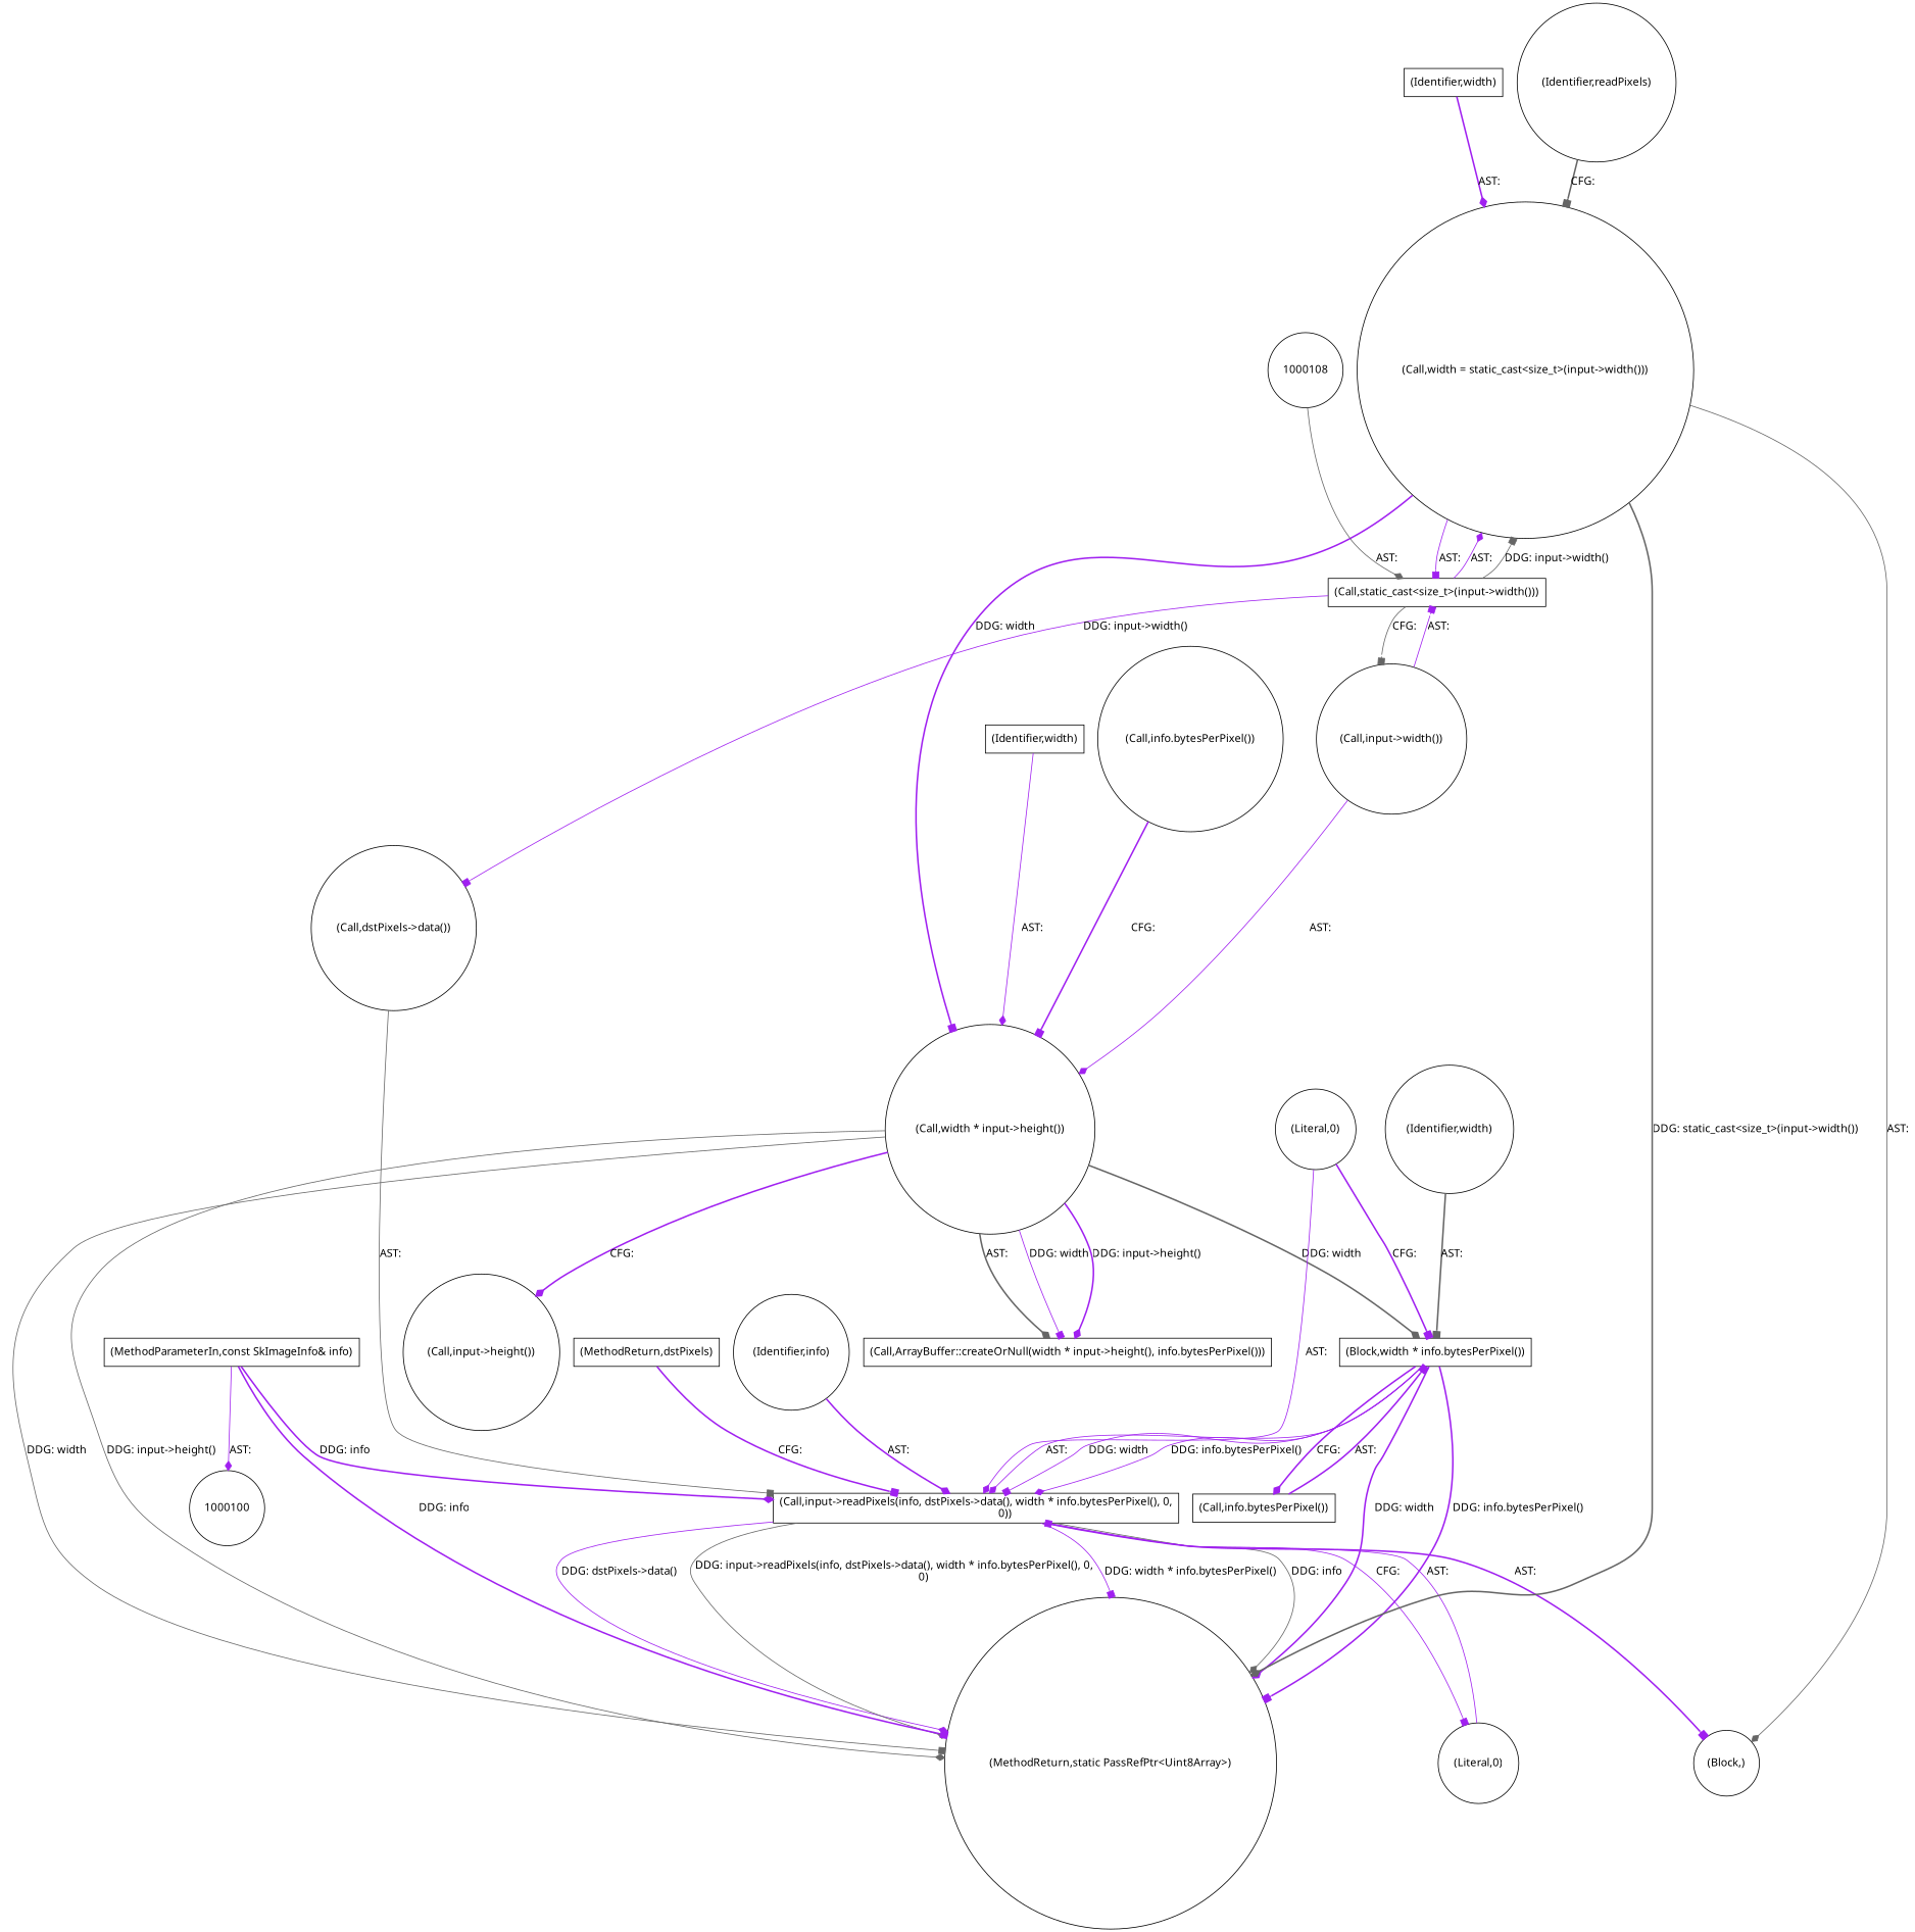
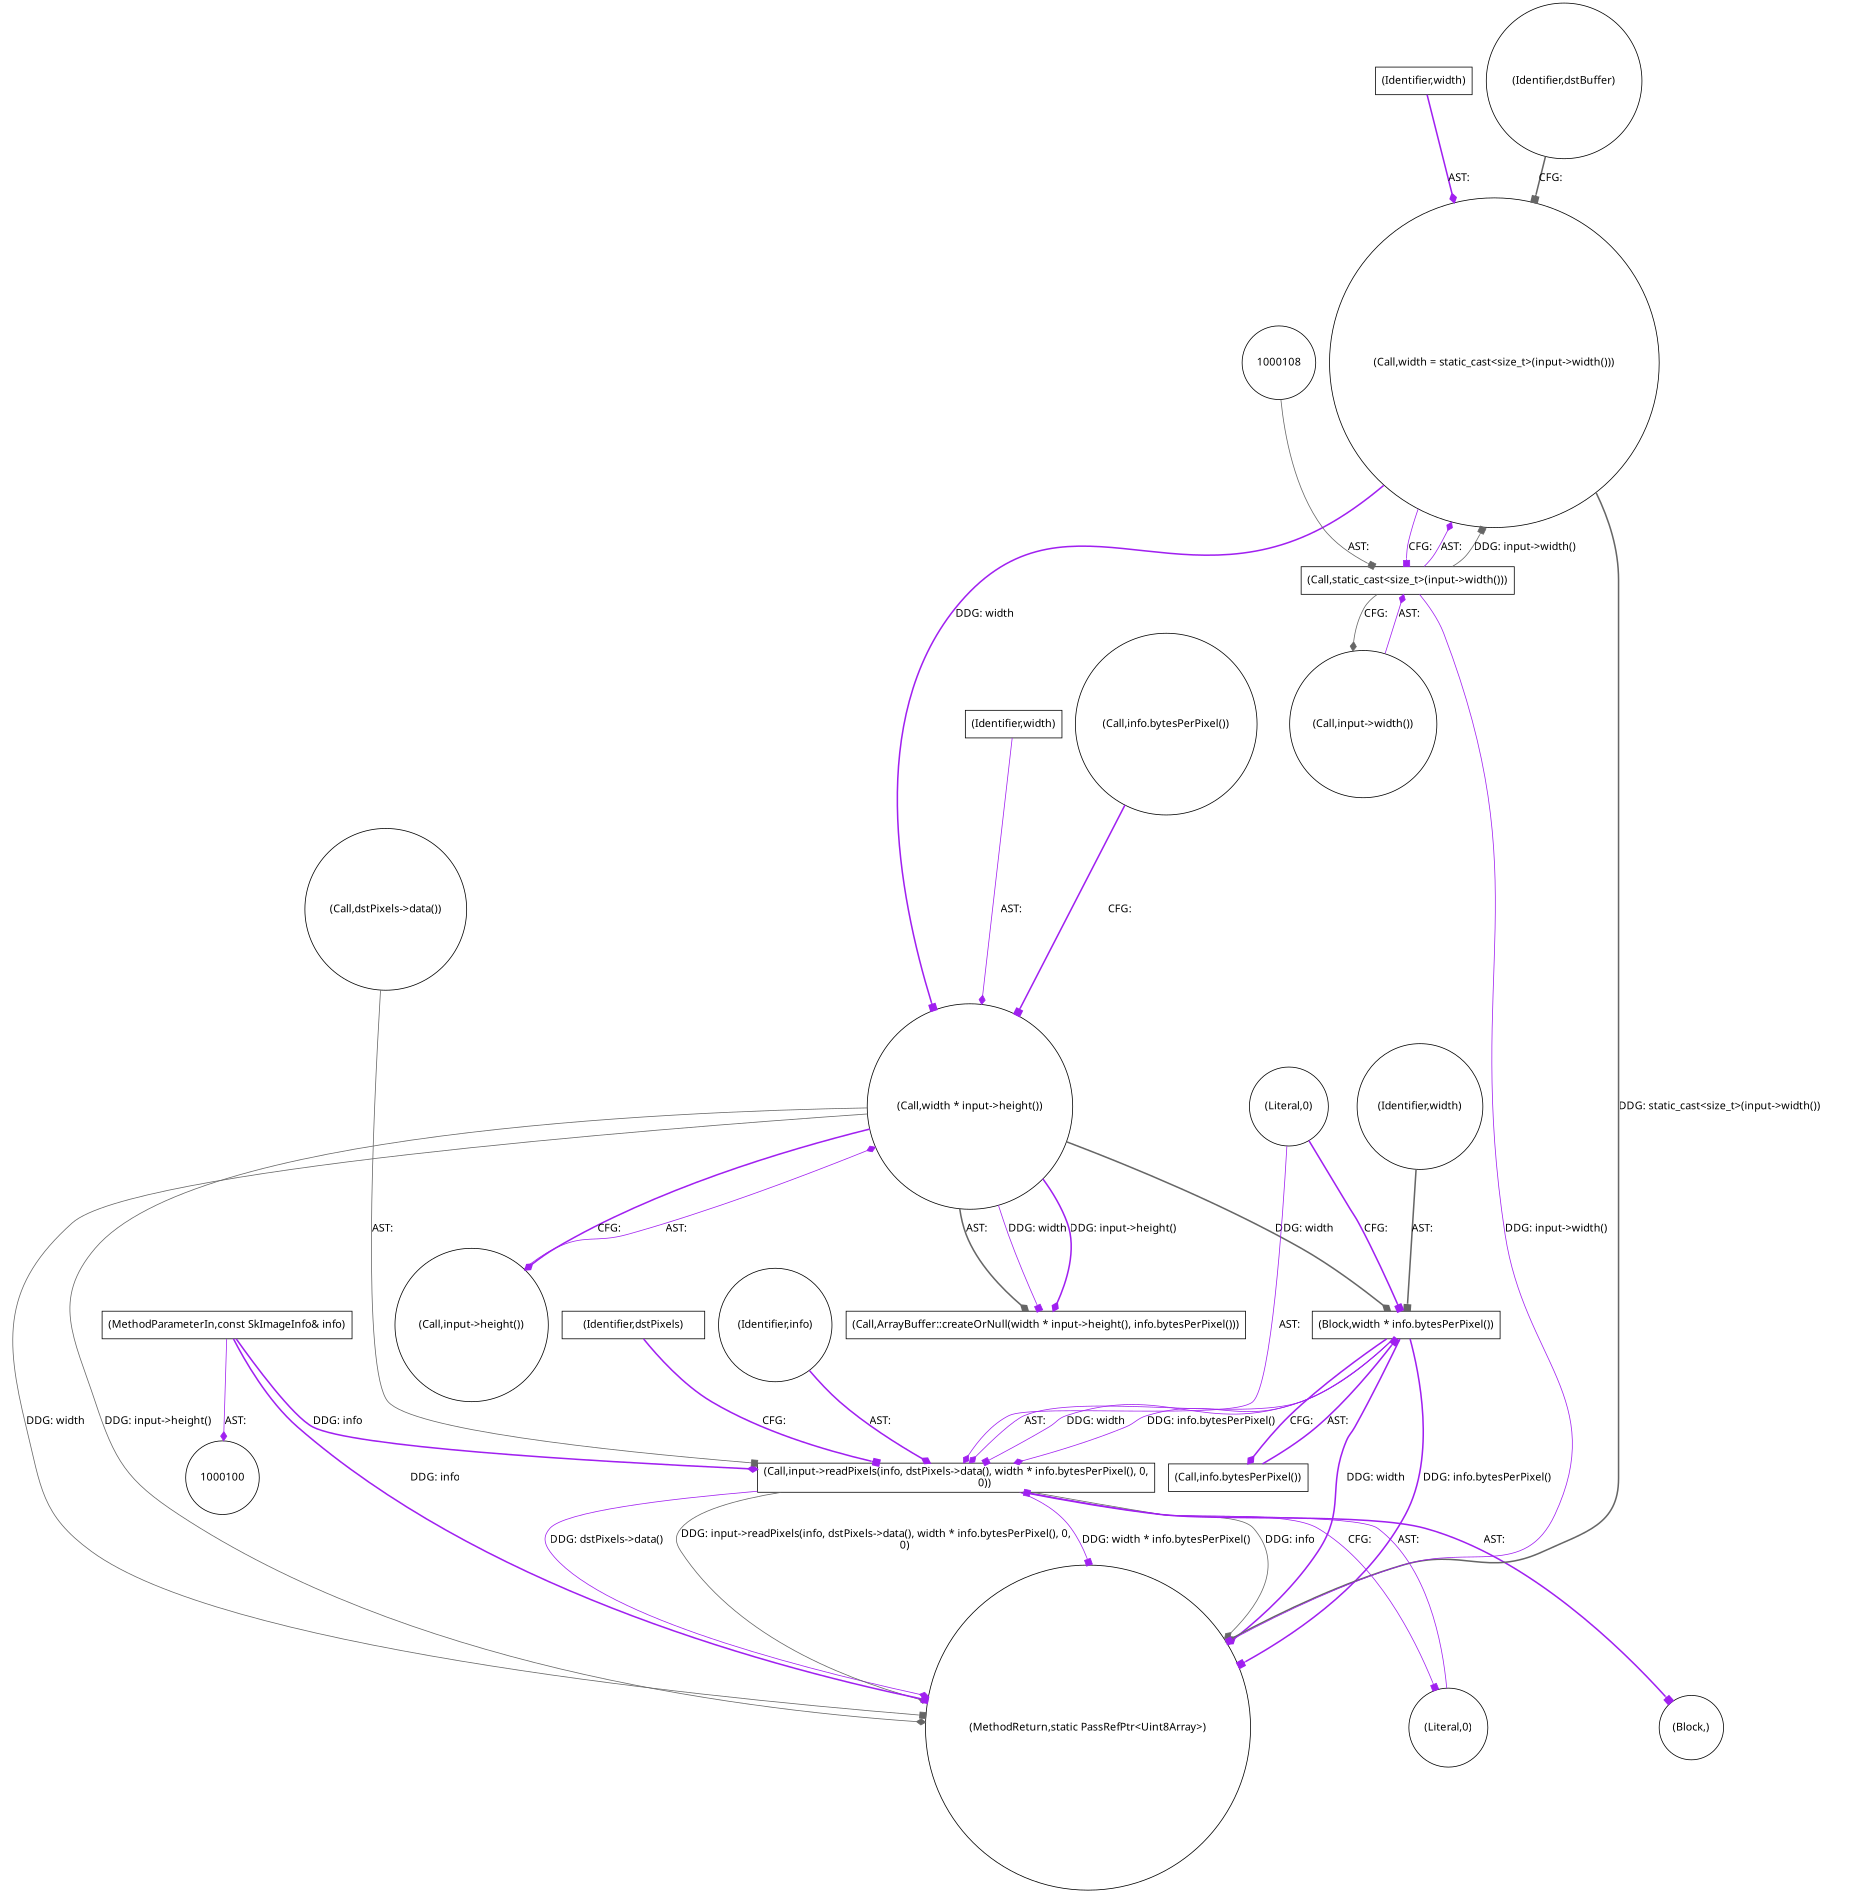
  digraph {
    fontname="Noto Sans"
    node [fontname="Noto Sans" shape=circle]
    edge [arrowhead=diamond color=purple fontname="Noto Sans" style=solid]
    n1 [label="(Call,input->readPixels(info, dstPixels->data(), width * info.bytesPerPixel(), 0,\n                    0))" shape=box]
    n2 [label="(Literal,0)"]
    n3 [label="(MethodReturn,static PassRefPtr<Uint8Array>)"]
    n4 [label="(Block,)"]
    n5 [label="(MethodParameterIn,const SkImageInfo& info)" shape=box]
    1000100
    n7 [label="(Block,width * info.bytesPerPixel())" shape=box]
    n8 [label="(Call,info.bytesPerPixel())" shape=box]
    n9 [label="(Call,width * input->height())"]
    n10 [label="(Call,input->height())"]
    n11 [label="(Call,ArrayBuffer::createOrNull(width * input->height(), info.bytesPerPixel()))" shape=box]
    n12 [label="(Call,width = static_cast<size_t>(input->width()))"]
    n13 [label="(Call,static_cast<size_t>(input->width()))" shape=box]
    n14 [label="(Call,input->width())"]
    n15 [label="(Identifier,width)"]
    n16 [label="(Identifier,width)" shape=box]
    n17 [label="(Call,info.bytesPerPixel())"]
    n18 [label="(Identifier,width)" shape=box]
-   n19 [label="(Identifier,readPixels)"]
-   n20 [label="(MethodReturn,dstPixels)" shape=box]
+   n19 [label="(Identifier,dstBuffer)"]
+   n20 [label="(Identifier,dstPixels)" shape=box]
    n21 [label="(Call,dstPixels->data())"]
    n22 [label="(Identifier,info)"]
    n23 [label="(Literal,0)"]
    1000108
    n1 -> n2 [arrowhead=box label="CFG: "]
    n1 -> n3 [label="DDG: dstPixels->data()"]
    n1 -> n3 [color=gray40 label="DDG: input->readPixels(info, dstPixels->data(), width * info.bytesPerPixel(), 0,\n                    0)"]
    n1 -> n3 [arrowhead=box label="DDG: width * info.bytesPerPixel()"]
    n1 -> n3 [color=gray40 label="DDG: info"]
    n1 -> n4 [arrowhead=box label="AST: " style=bold]
    n2 -> n1 [arrowhead=box label="AST: "]
    n5 -> n1 [label="DDG: info" style=bold]
    n5 -> n3 [arrowhead=box label="DDG: info" style=bold]
    n5 -> 1000100 [label="AST: "]
    n7 -> n1 [label="AST: "]
    n7 -> n1 [arrowhead=box label="DDG: width"]
    n7 -> n1 [label="DDG: info.bytesPerPixel()"]
    n7 -> n3 [label="DDG: width" style=bold]
    n7 -> n3 [arrowhead=box label="DDG: info.bytesPerPixel()" style=bold]
    n7 -> n8 [label="CFG: " style=bold]
    n8 -> n7 [arrowhead=box label="AST: " style=bold]
    n9 -> n3 [arrowhead=box color=gray40 label="DDG: width"]
    n9 -> n3 [color=gray40 label="DDG: input->height()"]
    n9 -> n7 [color=gray40 label="DDG: width" style=bold]
    n9 -> n10 [label="CFG: " style=bold]
    n9 -> n11 [color=gray40 label="AST: " style=bold]
    n9 -> n11 [arrowhead=box label="DDG: width"]
    n9 -> n11 [label="DDG: input->height()" style=bold]
-   n14 -> n9 [label="AST: "]
+   n10 -> n9 [label="AST: "]
    n12 -> n3 [color=gray40 label="DDG: static_cast<size_t>(input->width())" style=bold]
-   n12 -> n4 [color=gray40 label="AST: "]
    n12 -> n9 [arrowhead=box label="DDG: width" style=bold]
-   n12 -> n13 [arrowhead=box label="AST: "]
-   n13 -> n21 [arrowhead=box label="DDG: input->width()"]
+   n12 -> n13 [arrowhead=box label="CFG: "]
+   n13 -> n3 [arrowhead=box label="DDG: input->width()"]
    n13 -> n12 [label="AST: "]
    n13 -> n12 [arrowhead=box color=gray40 label="DDG: input->width()"]
-   n13 -> n14 [arrowhead=box color=gray40 label="CFG: "]
-   n14 -> n13 [arrowhead=box label="AST: "]
+   n13 -> n14 [color=gray40 label="CFG: "]
+   n14 -> n13 [label="AST: "]
    n15 -> n7 [arrowhead=box color=gray40 label="AST: " style=bold]
    n16 -> n9 [label="AST: "]
    n17 -> n9 [arrowhead=box label="CFG: " style=bold]
    n18 -> n12 [label="AST: " style=bold]
    n19 -> n12 [arrowhead=box color=gray40 label="CFG: " style=bold]
    n20 -> n1 [arrowhead=box label="CFG: " style=bold]
    n21 -> n1 [arrowhead=box color=gray40 label="AST: "]
    n22 -> n1 [label="AST: " style=bold]
    n23 -> n1 [label="AST: "]
    n23 -> n7 [arrowhead=box label="CFG: " style=bold]
-   1000108 -> n13 [color=gray40 label="AST: "]
+   1000108 -> n13 [arrowhead=box color=gray40 label="AST: "]
  }
